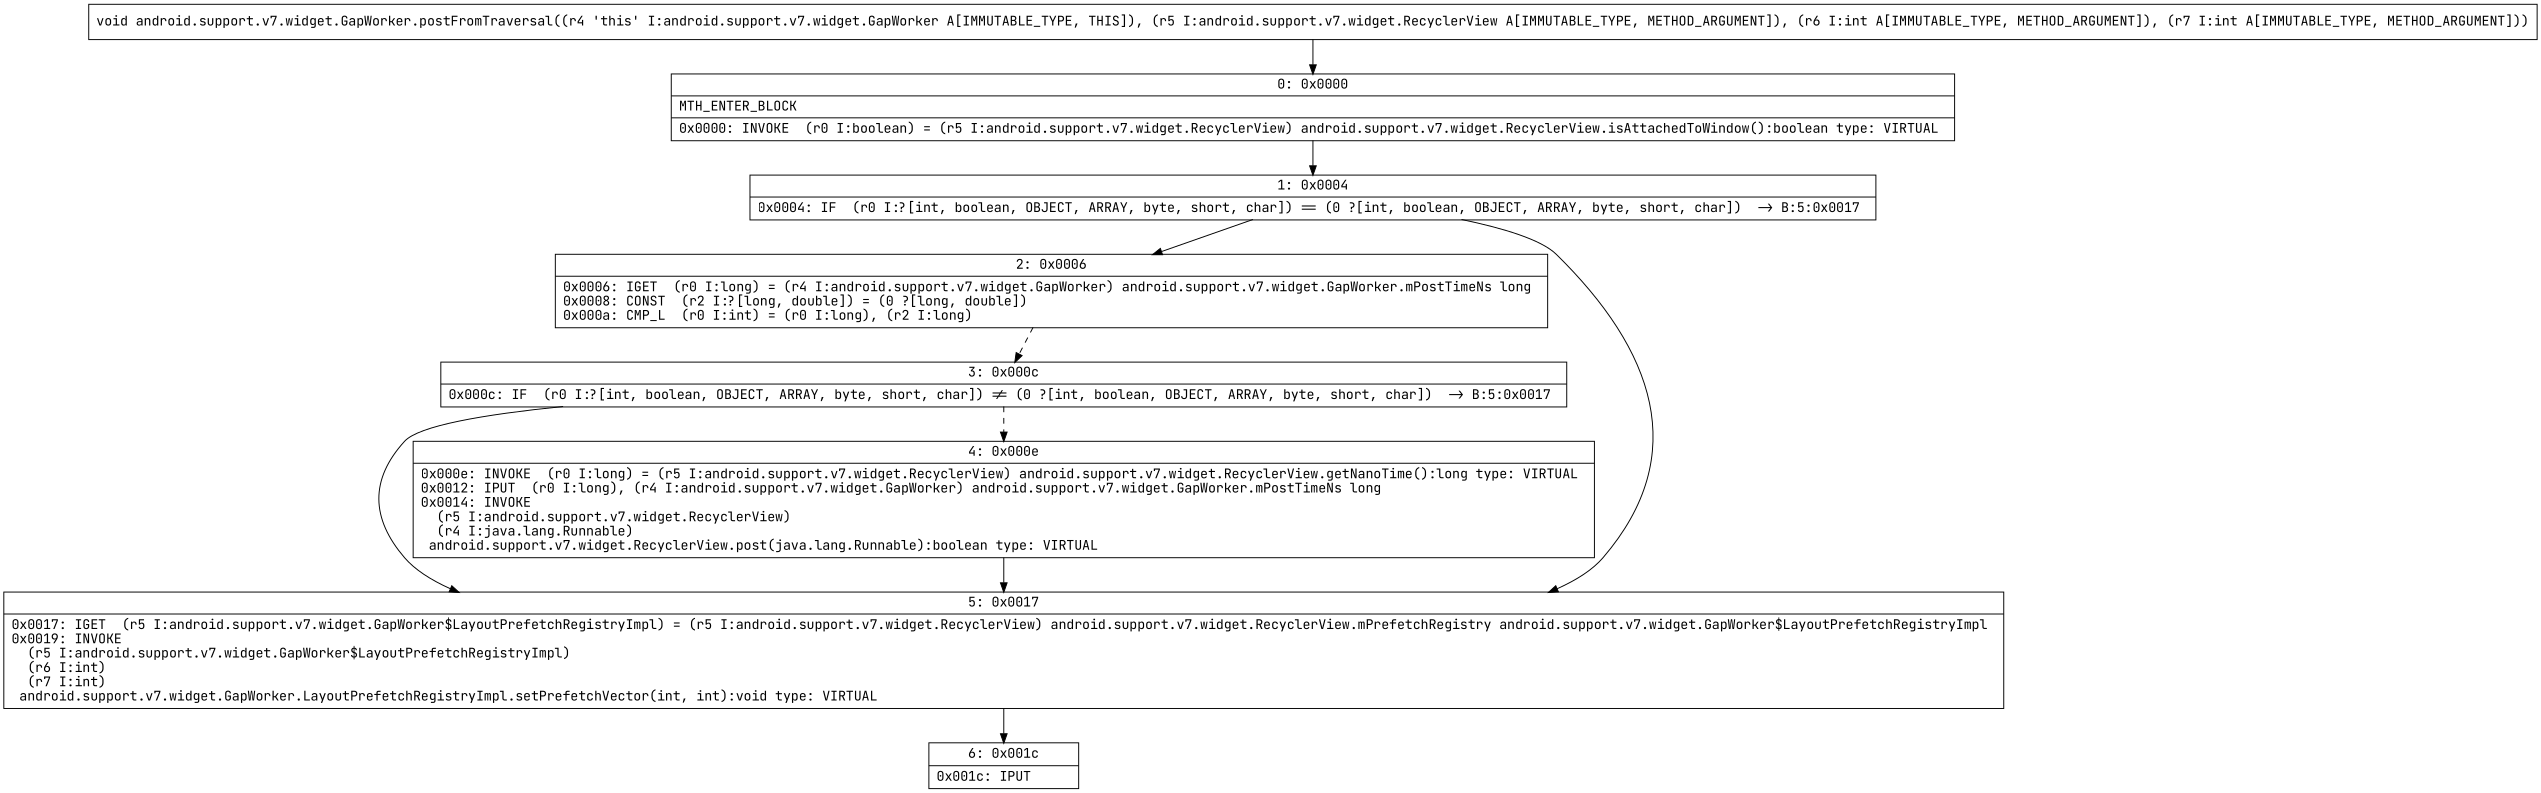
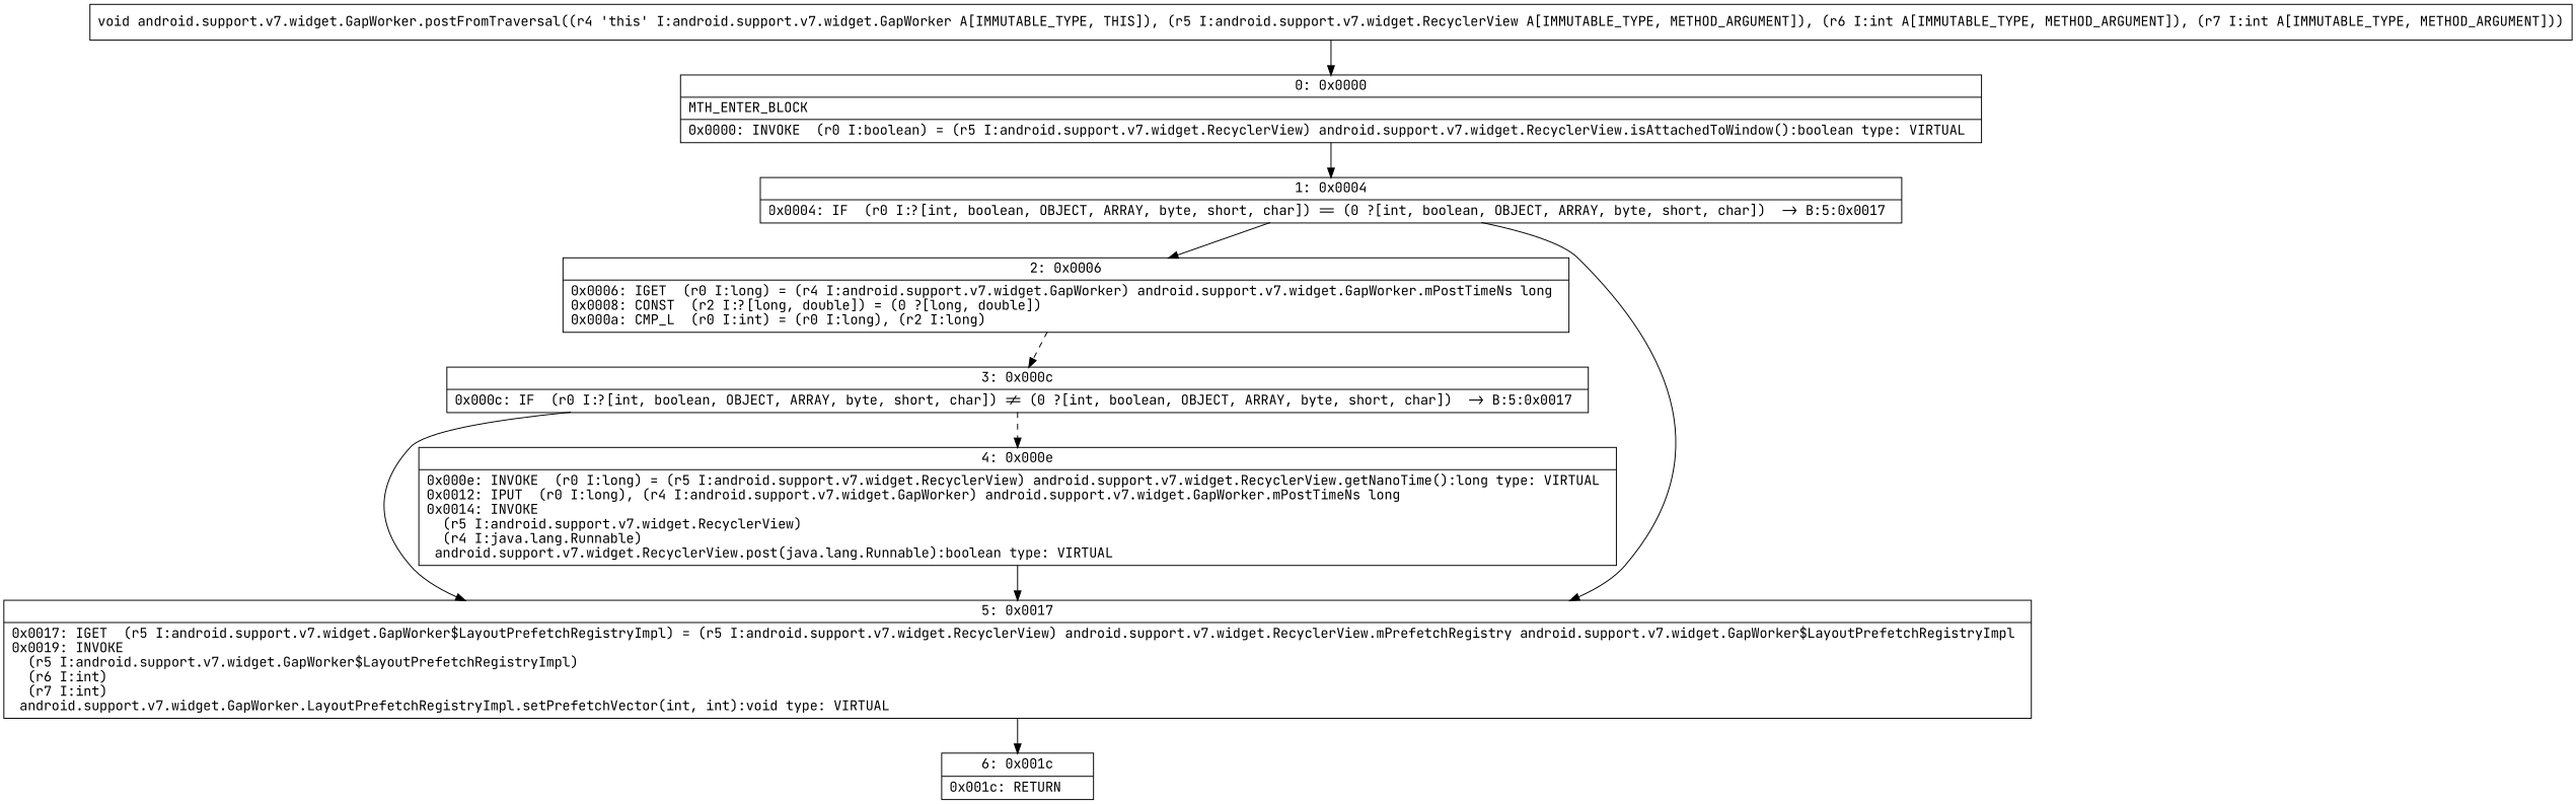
  digraph {
    fontname="JetBrains Mono"
    node [fontname="JetBrains Mono" shape=record]
    edge [fontname="JetBrains Mono"]
    n1 [label="{0\:\ 0x0000|MTH_ENTER_BLOCK\l|0x0000: INVOKE  (r0 I:boolean) = (r5 I:android.support.v7.widget.RecyclerView) android.support.v7.widget.RecyclerView.isAttachedToWindow():boolean type: VIRTUAL \l}"]
    n2 [label="{1\:\ 0x0004|0x0004: IF  (r0 I:?[int, boolean, OBJECT, ARRAY, byte, short, char]) == (0 ?[int, boolean, OBJECT, ARRAY, byte, short, char])  \-\> B:5:0x0017 \l}"]
    n3 [label="{2\:\ 0x0006|0x0006: IGET  (r0 I:long) = (r4 I:android.support.v7.widget.GapWorker) android.support.v7.widget.GapWorker.mPostTimeNs long \l0x0008: CONST  (r2 I:?[long, double]) = (0 ?[long, double]) \l0x000a: CMP_L  (r0 I:int) = (r0 I:long), (r2 I:long) \l}"]
    n4 [label="{5\:\ 0x0017|0x0017: IGET  (r5 I:android.support.v7.widget.GapWorker$LayoutPrefetchRegistryImpl) = (r5 I:android.support.v7.widget.RecyclerView) android.support.v7.widget.RecyclerView.mPrefetchRegistry android.support.v7.widget.GapWorker$LayoutPrefetchRegistryImpl \l0x0019: INVOKE  \l  (r5 I:android.support.v7.widget.GapWorker$LayoutPrefetchRegistryImpl)\l  (r6 I:int)\l  (r7 I:int)\l android.support.v7.widget.GapWorker.LayoutPrefetchRegistryImpl.setPrefetchVector(int, int):void type: VIRTUAL \l}"]
    n5 [label="{3\:\ 0x000c|0x000c: IF  (r0 I:?[int, boolean, OBJECT, ARRAY, byte, short, char]) != (0 ?[int, boolean, OBJECT, ARRAY, byte, short, char])  \-\> B:5:0x0017 \l}"]
-   n6 [label="{6\:\ 0x001c|0x001c: IPUT   \l}"]
+   n6 [label="{6\:\ 0x001c|0x001c: RETURN   \l}"]
    n7 [label="{4\:\ 0x000e|0x000e: INVOKE  (r0 I:long) = (r5 I:android.support.v7.widget.RecyclerView) android.support.v7.widget.RecyclerView.getNanoTime():long type: VIRTUAL \l0x0012: IPUT  (r0 I:long), (r4 I:android.support.v7.widget.GapWorker) android.support.v7.widget.GapWorker.mPostTimeNs long \l0x0014: INVOKE  \l  (r5 I:android.support.v7.widget.RecyclerView)\l  (r4 I:java.lang.Runnable)\l android.support.v7.widget.RecyclerView.post(java.lang.Runnable):boolean type: VIRTUAL \l}"]
    n8 [label="{void android.support.v7.widget.GapWorker.postFromTraversal((r4 'this' I:android.support.v7.widget.GapWorker A[IMMUTABLE_TYPE, THIS]), (r5 I:android.support.v7.widget.RecyclerView A[IMMUTABLE_TYPE, METHOD_ARGUMENT]), (r6 I:int A[IMMUTABLE_TYPE, METHOD_ARGUMENT]), (r7 I:int A[IMMUTABLE_TYPE, METHOD_ARGUMENT])) }"]
    n1 -> n2
    n2 -> n3 [style=solid]
    n2 -> n4
    n3 -> n5 [style=dashed]
    n4 -> n6
    n5 -> n4
    n5 -> n7 [style=dashed]
    n7 -> n4
    n8 -> n1
  }
